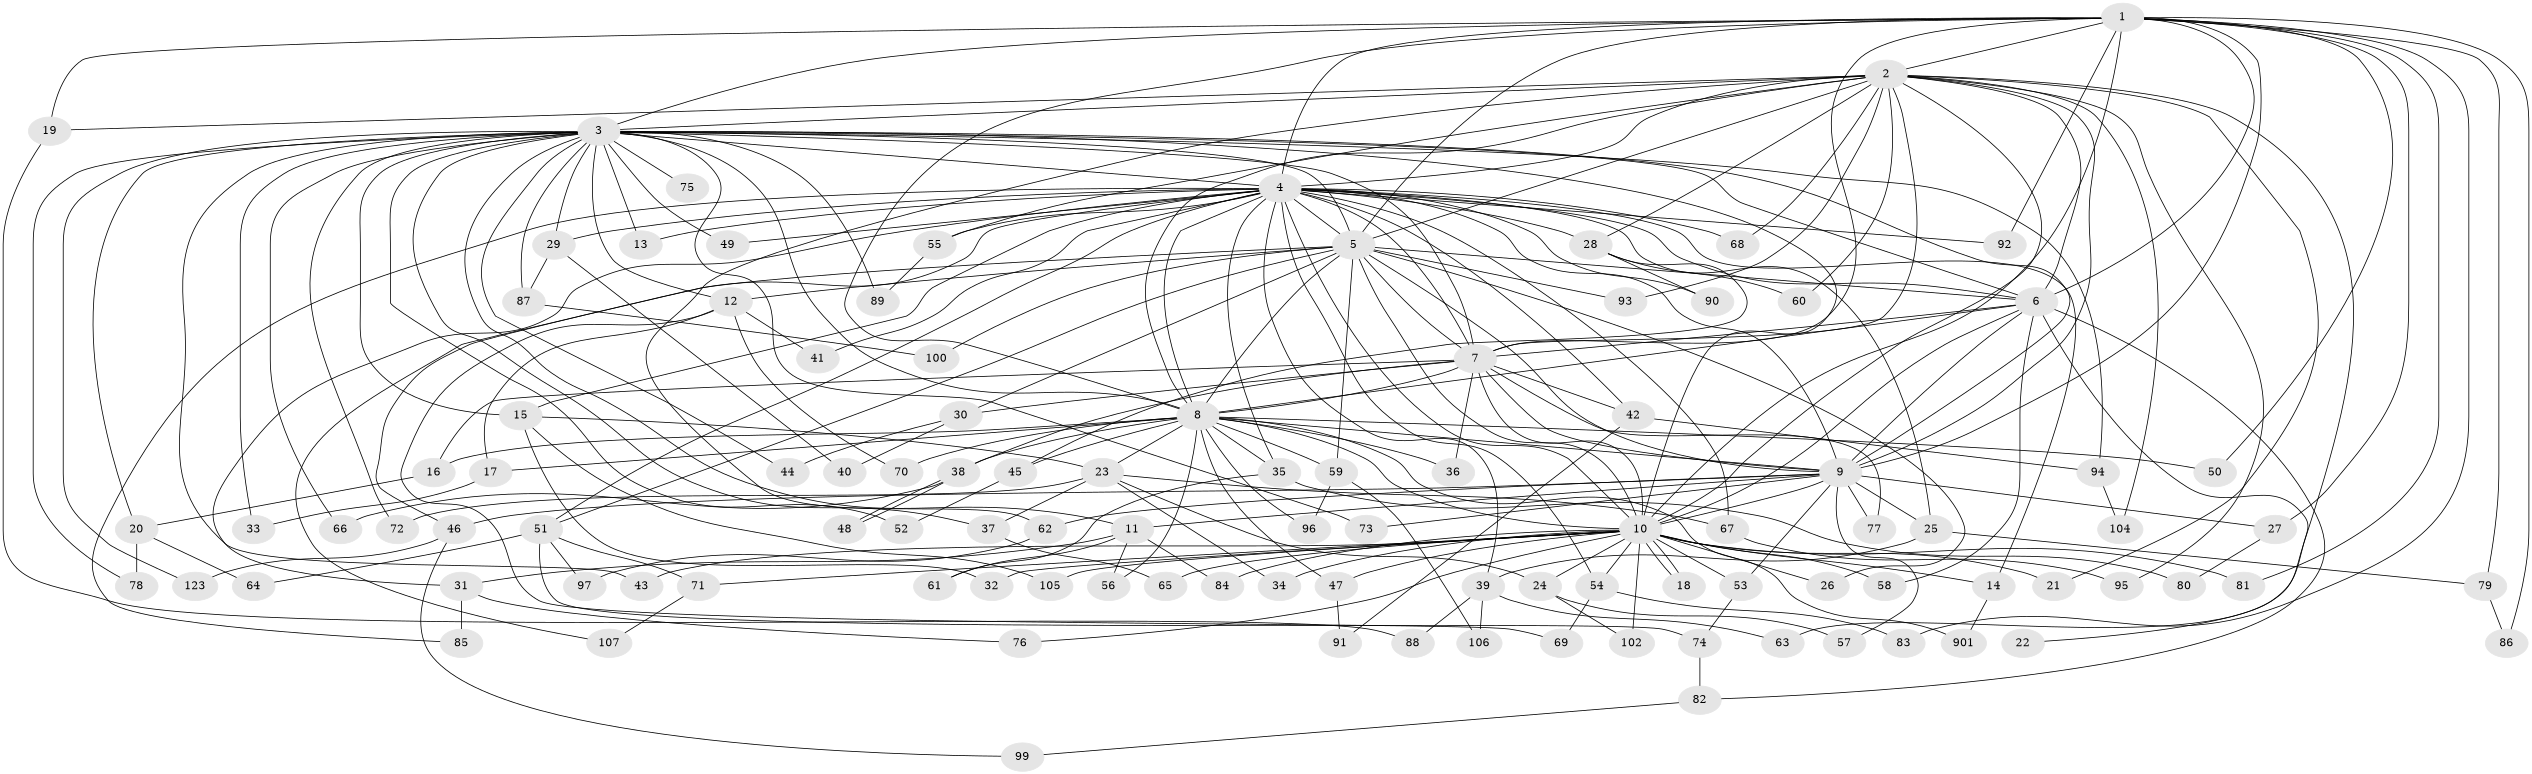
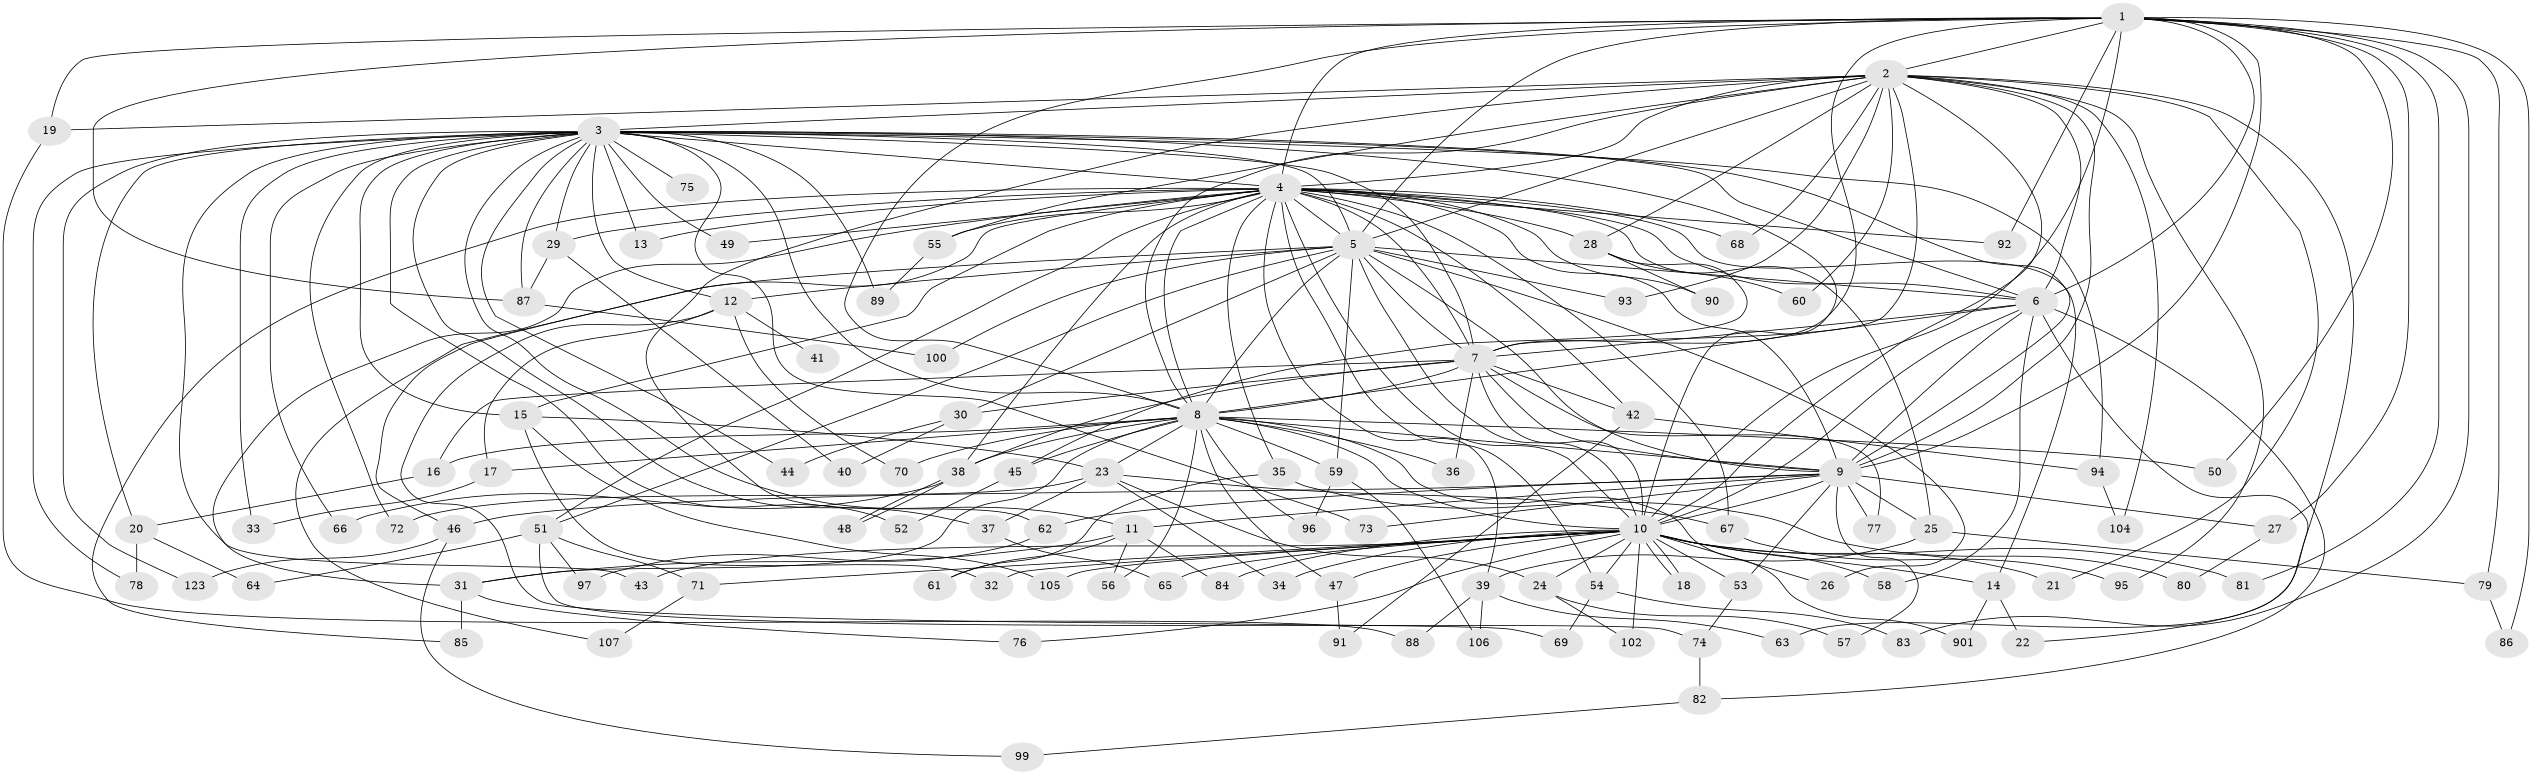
  graph {
    node [color=gray90 style=filled]
    1
    2
    3
    4
    5
    6
    7
    8
    9
    10
    19
    27
    50
    79
    81
    83
    86
    92
    21
    28
    55
    60
    62
    63
    68
    93
    95
    104
    11
    12
    13
    15
    20
    29
    33
    37
    43
    44
    49
    52
    66
    72
    73
    75
    78
    87
    89
    94
    n49 [label=123]
    14
    25
    31
    35
    39
    41
    42
    46
    51
    54
    67
    85
    90
    26
    30
    59
    100
    107
    22
    58
    82
    16
    36
    38
    77
    17
    23
    45
    47
    56
    70
    96
    n82 [label=901]
    53
    57
    18
    24
    32
    34
    65
    71
    76
    84
    102
    105
    88
    80
    97
    61
    69
    64
    40
    106
    91
    99
    74
    48
    1 -- 2
-   1 -- 3
+   1 -- 87
    1 -- 4
    1 -- 5
    1 -- 6
    1 -- 7
    1 -- 8
    1 -- 9
    1 -- 10
    1 -- 19
    1 -- 27
    1 -- 50
    1 -- 79
    1 -- 81
    1 -- 83
    1 -- 86
    1 -- 92
    2 -- 3
    2 -- 4
    2 -- 5
    2 -- 6
    2 -- 7
    2 -- 8
    2 -- 9
    2 -- 10
    2 -- 19
    2 -- 21
    2 -- 28
    2 -- 55
    2 -- 60
    2 -- 62
    2 -- 63
    2 -- 68
    2 -- 93
    2 -- 95
    2 -- 104
    3 -- 4
    3 -- 5
    3 -- 6
    3 -- 7
    3 -- 8
    3 -- 9
    3 -- 10
    3 -- 11
    3 -- 12
    3 -- 13
    3 -- 15
    3 -- 20
    3 -- 29
    3 -- 33
    3 -- 37
    3 -- 43
    3 -- 44
    3 -- 49
    3 -- 52
    3 -- 66
    3 -- 72
    3 -- 73
    3 -- 75
    3 -- 78
    3 -- 87
    3 -- 89
    3 -- 94
    3 -- n49
    4 -- 5
    4 -- 6
    4 -- 7
    4 -- 8
    4 -- 9
    4 -- 10
    4 -- 92
    4 -- 28
    4 -- 55
    4 -- 68
    4 -- 13
    4 -- 15
    4 -- 29
    4 -- 49
    4 -- 14
    4 -- 25
    4 -- 31
    4 -- 35
    4 -- 39
-   4 -- 41
+   4 -- 38
    4 -- 42
    4 -- 46
    4 -- 51
    4 -- 54
    4 -- 67
    4 -- 85
    4 -- 90
    5 -- 6
    5 -- 7
    5 -- 8
    5 -- 9
    5 -- 10
    5 -- 93
    5 -- 12
    5 -- 51
    5 -- 26
    5 -- 30
    5 -- 59
    5 -- 100
    5 -- 107
    6 -- 7
    6 -- 8
    6 -- 9
    6 -- 10
    6 -- 22
    6 -- 58
    6 -- 82
    7 -- 8
    7 -- 9
    7 -- 10
    7 -- 42
    7 -- 30
    7 -- 16
    7 -- 36
    7 -- 38
    7 -- 77
    8 -- 9
    8 -- 10
    8 -- 50
-   8 -- 35
+   8 -- 31
    8 -- 59
    8 -- 16
    8 -- 36
    8 -- 38
    8 -- 17
    8 -- 23
    8 -- 45
    8 -- 47
    8 -- 56
    8 -- 70
    8 -- 96
    8 -- n82
    9 -- 10
    9 -- 27
    9 -- 62
    9 -- 11
    9 -- 73
    9 -- 25
    9 -- 46
    9 -- 77
    9 -- 53
    9 -- 57
    10 -- 81
    10 -- 21
    10 -- 43
    10 -- 14
    10 -- 54
    10 -- 26
    10 -- 58
    10 -- 47
    10 -- 53
    10 -- 18
    10 -- 18
    10 -- 24
    10 -- 32
    10 -- 34
    10 -- 65
    10 -- 71
    10 -- 76
    10 -- 84
    10 -- 102
    10 -- 105
    19 -- 88
    27 -- 80
    79 -- 86
    28 -- 60
    28 -- 90
    28 -- 45
    55 -- 89
    62 -- 97
    11 -- 31
    11 -- 56
    11 -- 84
    11 -- 61
    12 -- 41
    12 -- 17
    12 -- 70
    12 -- 69
    15 -- 23
    15 -- 32
    15 -- 105
    20 -- 78
    20 -- 64
    29 -- 87
    29 -- 40
    37 -- 65
    87 -- 100
    94 -- 104
+   14 -- 22
    14 -- n82
    25 -- 79
    25 -- 39
    31 -- 85
    31 -- 76
    35 -- 80
    35 -- 61
    39 -- 63
    39 -- 88
    39 -- 106
    42 -- 94
    42 -- 91
    46 -- n49
    46 -- 99
    51 -- 71
    51 -- 97
    51 -- 64
    51 -- 74
    54 -- 83
    54 -- 69
    67 -- 95
    30 -- 44
    30 -- 40
    59 -- 96
    59 -- 106
    82 -- 99
    16 -- 20
    38 -- 66
    38 -- 48
    38 -- 48
    17 -- 33
    23 -- 37
    23 -- 72
    23 -- 67
    23 -- 24
    23 -- 34
    45 -- 52
    47 -- 91
    53 -- 74
    24 -- 57
    24 -- 102
    71 -- 107
    74 -- 82
  }
